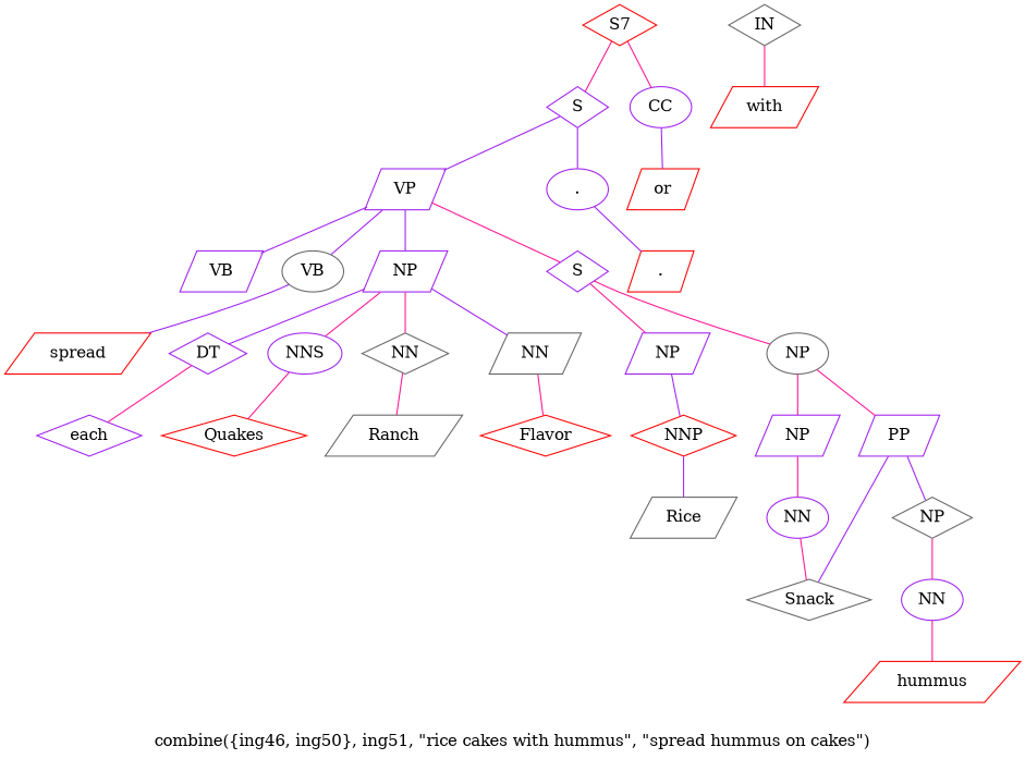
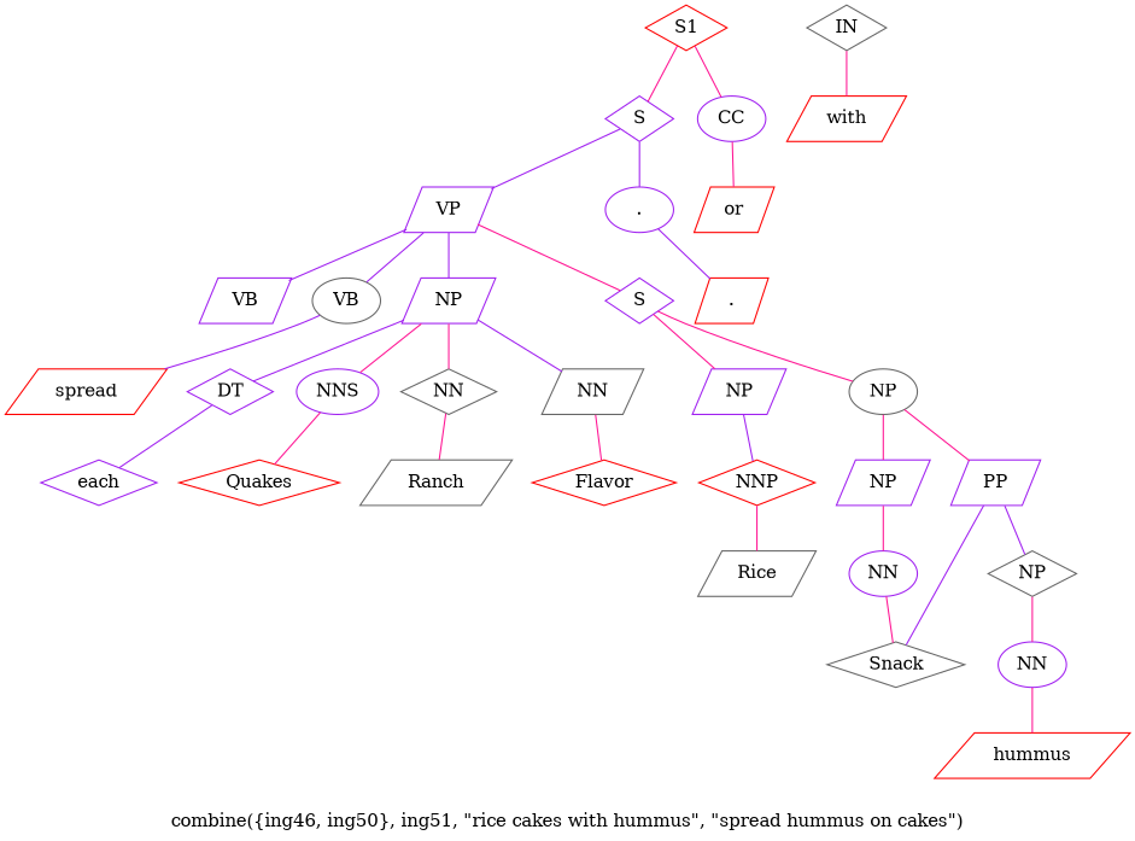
  graph {
    label="combine({ing46, ing50}, ing51, \"rice cakes with hummus\", \"spread hummus on cakes\")"
    node [color=purple shape=parallelogram]
    edge [color=deeppink]
-   n1 [color=red label=S7 shape=diamond]
+   n1 [color=red label=S1 shape=diamond]
    n2 [label=S shape=diamond]
    n3 [label=CC shape=ellipse]
    n4 [label=VP]
    n5 [label="." shape=ellipse]
    n6 [label=VB]
    n7 [color=gray40 label=VB shape=ellipse]
    n8 [label=NP]
    n9 [label=S shape=diamond]
    n10 [color=red label="."]
    n11 [color=red label=or]
    n12 [color=red label=spread]
    n13 [label=DT shape=diamond]
    n14 [label=NNS shape=ellipse]
    n15 [color=gray40 label=NN shape=diamond]
    n16 [color=gray40 label=NN]
    n17 [label=NP]
    n18 [color=gray40 label=NP shape=ellipse]
    n19 [label=each shape=diamond]
    n20 [color=red label=Quakes shape=diamond]
    n21 [color=gray40 label=Ranch]
    n22 [color=red label=Flavor shape=diamond]
    n23 [color=red label=NNP shape=diamond]
    n24 [label=NP]
    n25 [label=PP]
    n26 [color=gray40 label=Rice]
    n27 [label=NN shape=ellipse]
    n28 [color=gray40 label=Snack shape=diamond]
    n29 [color=gray40 label=NP shape=diamond]
    n30 [color=gray40 label=IN shape=diamond]
    n31 [color=red label=with]
    n32 [label=NN shape=ellipse]
    n33 [color=red label=hummus]
    n1 -- n2
    n1 -- n3
    n2 -- n4 [color=purple]
    n2 -- n5 [color=purple]
-   n3 -- n11 [color=purple]
+   n3 -- n11
    n4 -- n6 [color=purple]
    n4 -- n7 [color=purple]
    n4 -- n8 [color=purple]
    n4 -- n9
    n5 -- n10 [color=purple]
    n7 -- n12 [color=purple]
    n8 -- n13 [color=purple]
    n8 -- n14
    n8 -- n15
    n8 -- n16 [color=purple]
    n9 -- n17
    n9 -- n18
-   n13 -- n19
+   n13 -- n19 [color=purple]
    n14 -- n20
    n15 -- n21
    n16 -- n22
    n17 -- n23 [color=purple]
    n18 -- n24
    n18 -- n25
-   n23 -- n26 [color=purple]
+   n23 -- n26
    n24 -- n27
    n25 -- n28 [color=purple]
    n25 -- n29 [color=purple]
    n27 -- n28
    n29 -- n32
    n30 -- n31
    n32 -- n33
  }
